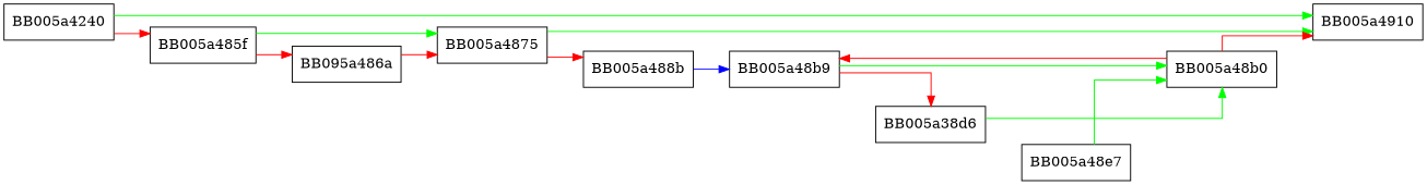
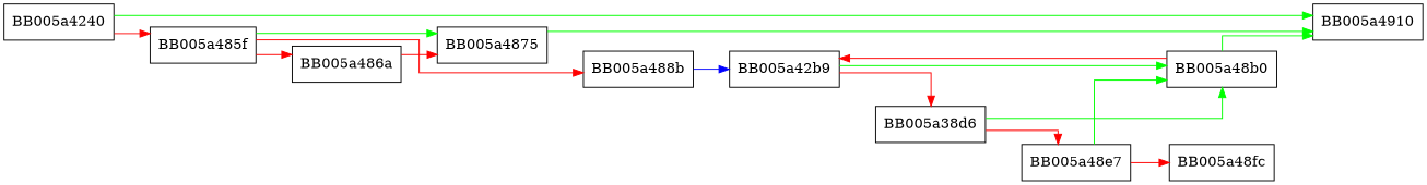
  digraph {
    rankdir=LR
    splines=ortho
    node [shape=box]
    edge [color=red]
    n1 [label=BB005a4240]
    BB005a4910
    BB005a485f
    BB005a4875
-   BB005a486a [label=BB095a486a]
+   BB005a486a
    BB005a488b
-   BB005a48b9
+   BB005a48b9 [label=BB005a42b9]
    BB005a48b0
    n9 [label=BB005a38d6]
    BB005a48e7
+   BB005a48fc
    n1 -> BB005a4910 [color=green]
    n1 -> BB005a485f
    BB005a485f -> BB005a4875 [color=green]
    BB005a485f -> BB005a486a
    BB005a4875 -> BB005a4910 [color=green]
-   BB005a4875 -> BB005a488b
+   BB005a485f -> BB005a488b
    BB005a486a -> BB005a4875
    BB005a488b -> BB005a48b9 [color=blue]
    BB005a48b9 -> BB005a48b0 [color=green]
    BB005a48b9 -> n9
-   BB005a48b0 -> BB005a4910
+   BB005a48b0 -> BB005a4910 [color=green]
    BB005a48b0 -> BB005a48b9
    n9 -> BB005a48b0 [color=green]
+   n9 -> BB005a48e7
    BB005a48e7 -> BB005a48b0 [color=green]
+   BB005a48e7 -> BB005a48fc
  }
